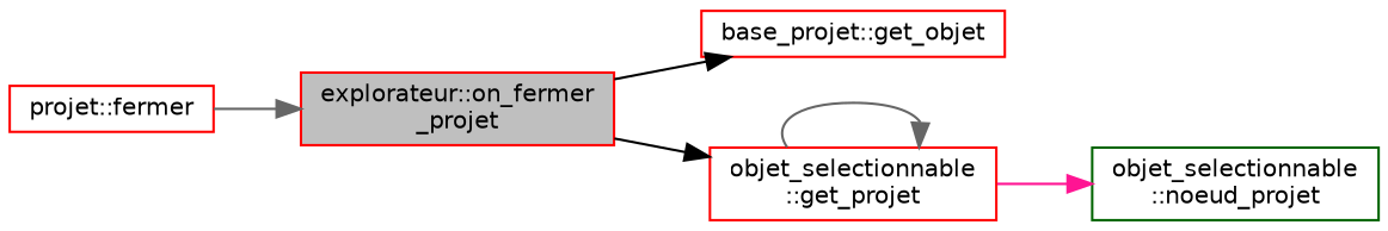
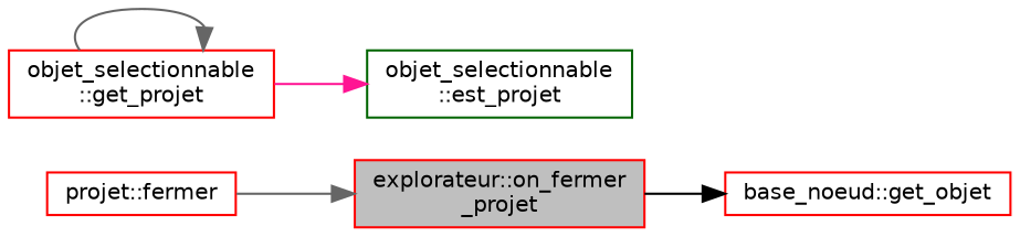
  digraph {
    rankdir=LR
    node [color=red fillcolor=white fontname=Helvetica fontsize=10 shape=record style=filled]
    edge [color=black fontname=Helvetica fontsize=10 labelfontname=Helvetica labelfontsize=10 style=solid]
    n1 [fillcolor=grey75 fontcolor=black height=0.2 label="explorateur::on_fermer\l_projet" width=0.4]
-   n2 [height=0.2 label="base_projet::get_objet" width=0.4]
+   n2 [height=0.2 label="base_noeud::get_objet" width=0.4]
    n3 [height=0.2 label="objet_selectionnable\l::get_projet" width=0.4]
-   n4 [color=darkgreen height=0.2 label="objet_selectionnable\l::noeud_projet" width=0.4]
+   n4 [color=darkgreen height=0.2 label="objet_selectionnable\l::est_projet" width=0.4]
    n5 [height=0.2 label="projet::fermer" width=0.4]
    n1 -> n2
-   n1 -> n3
    n3 -> n3 [color=gray40]
    n3 -> n4 [color=deeppink]
    n5 -> n1 [color=gray40]
  }
